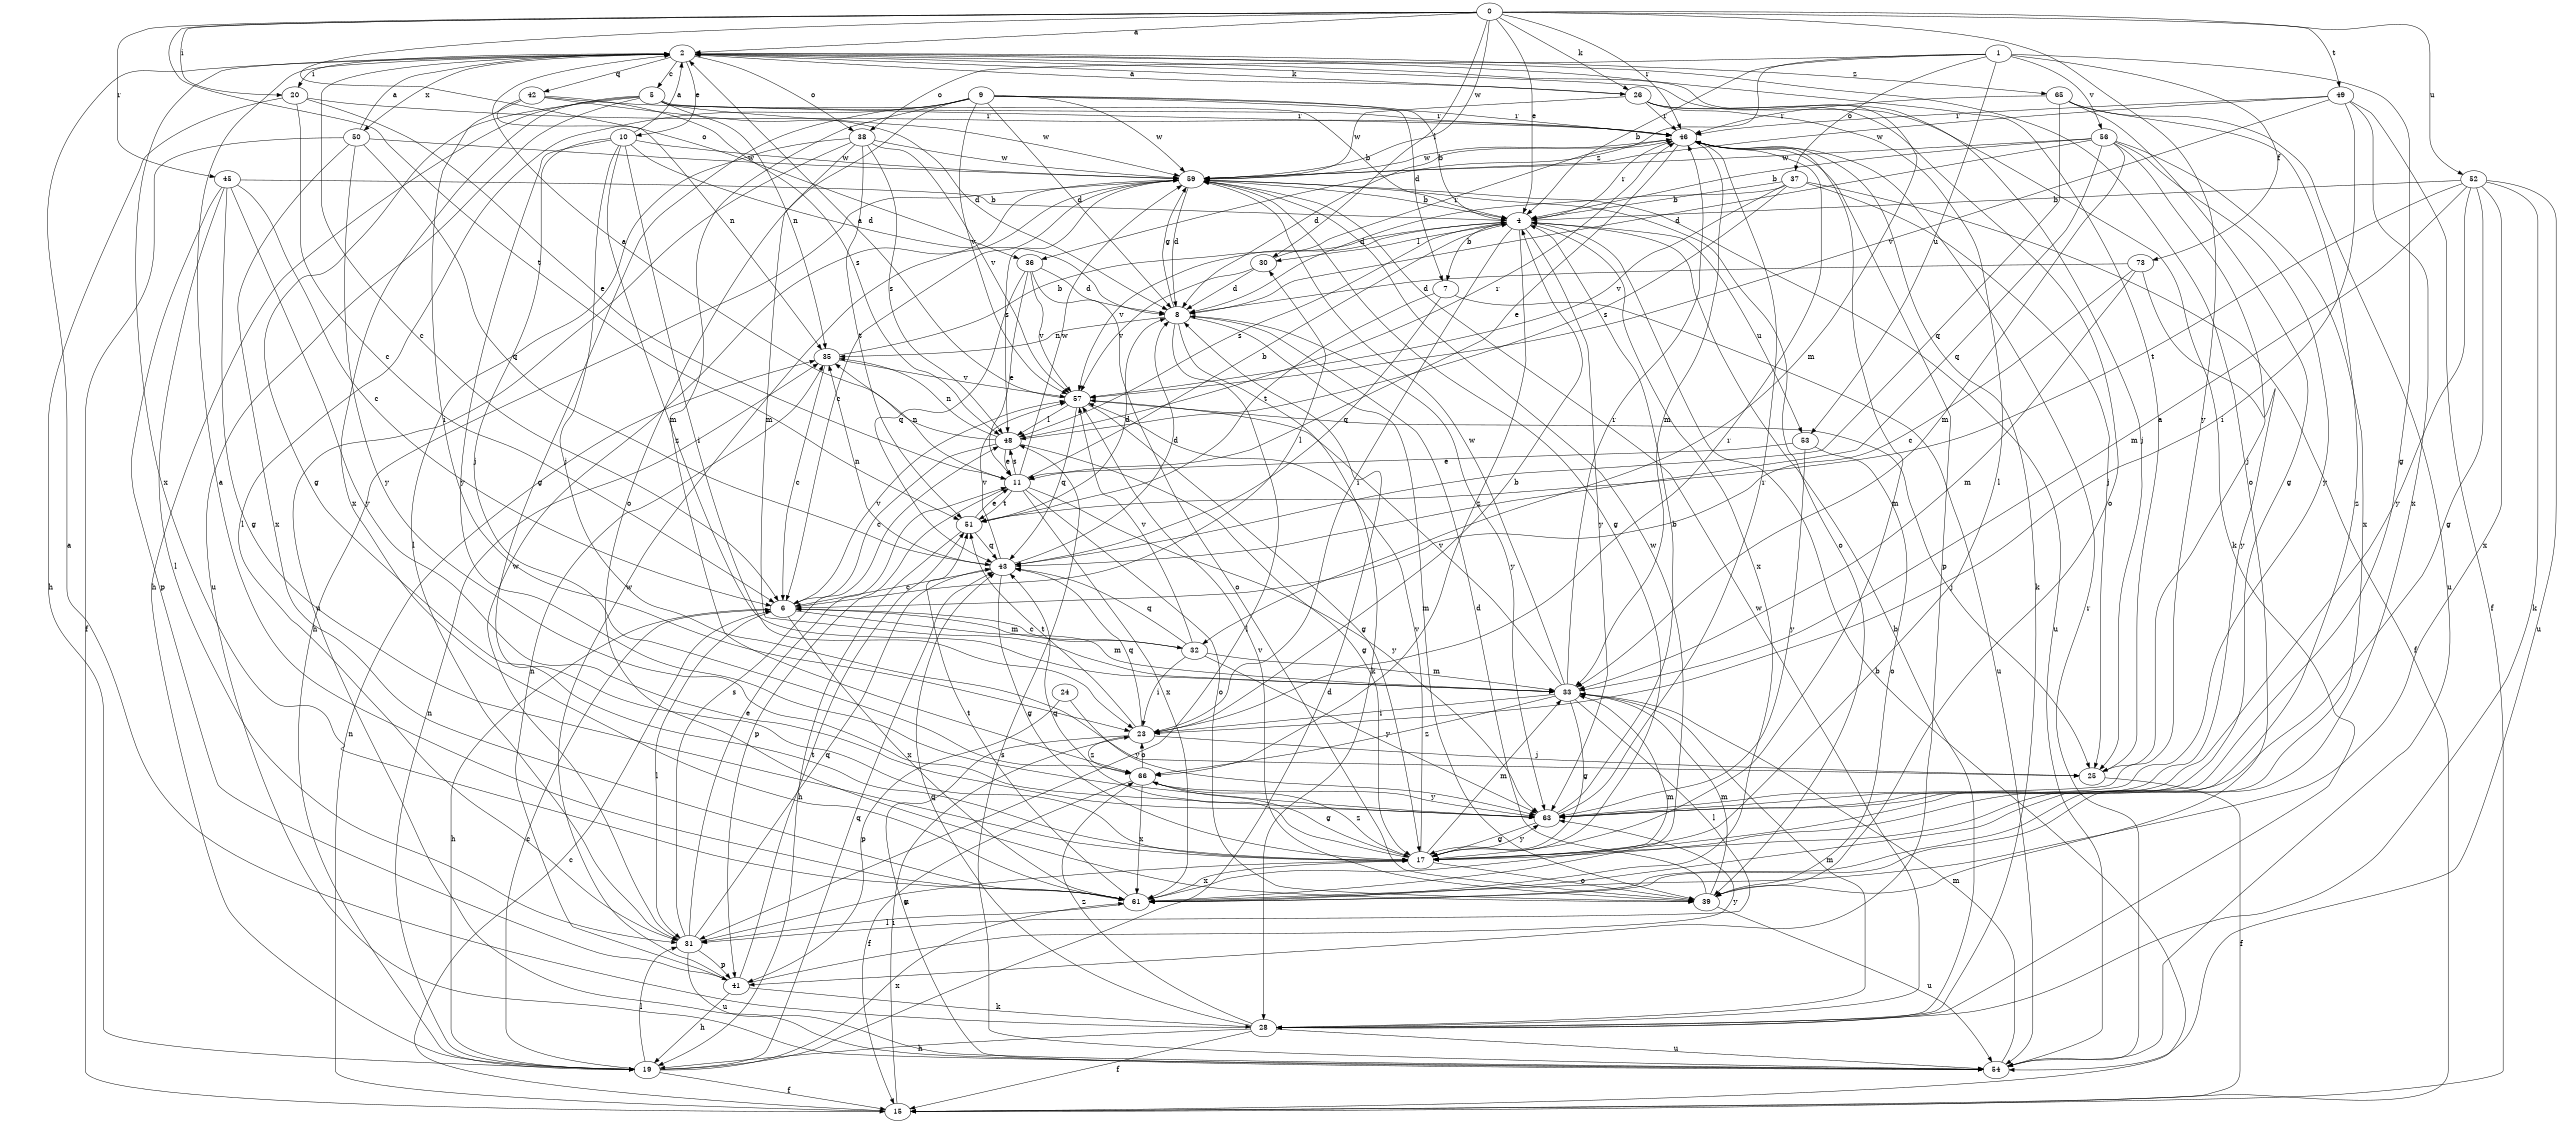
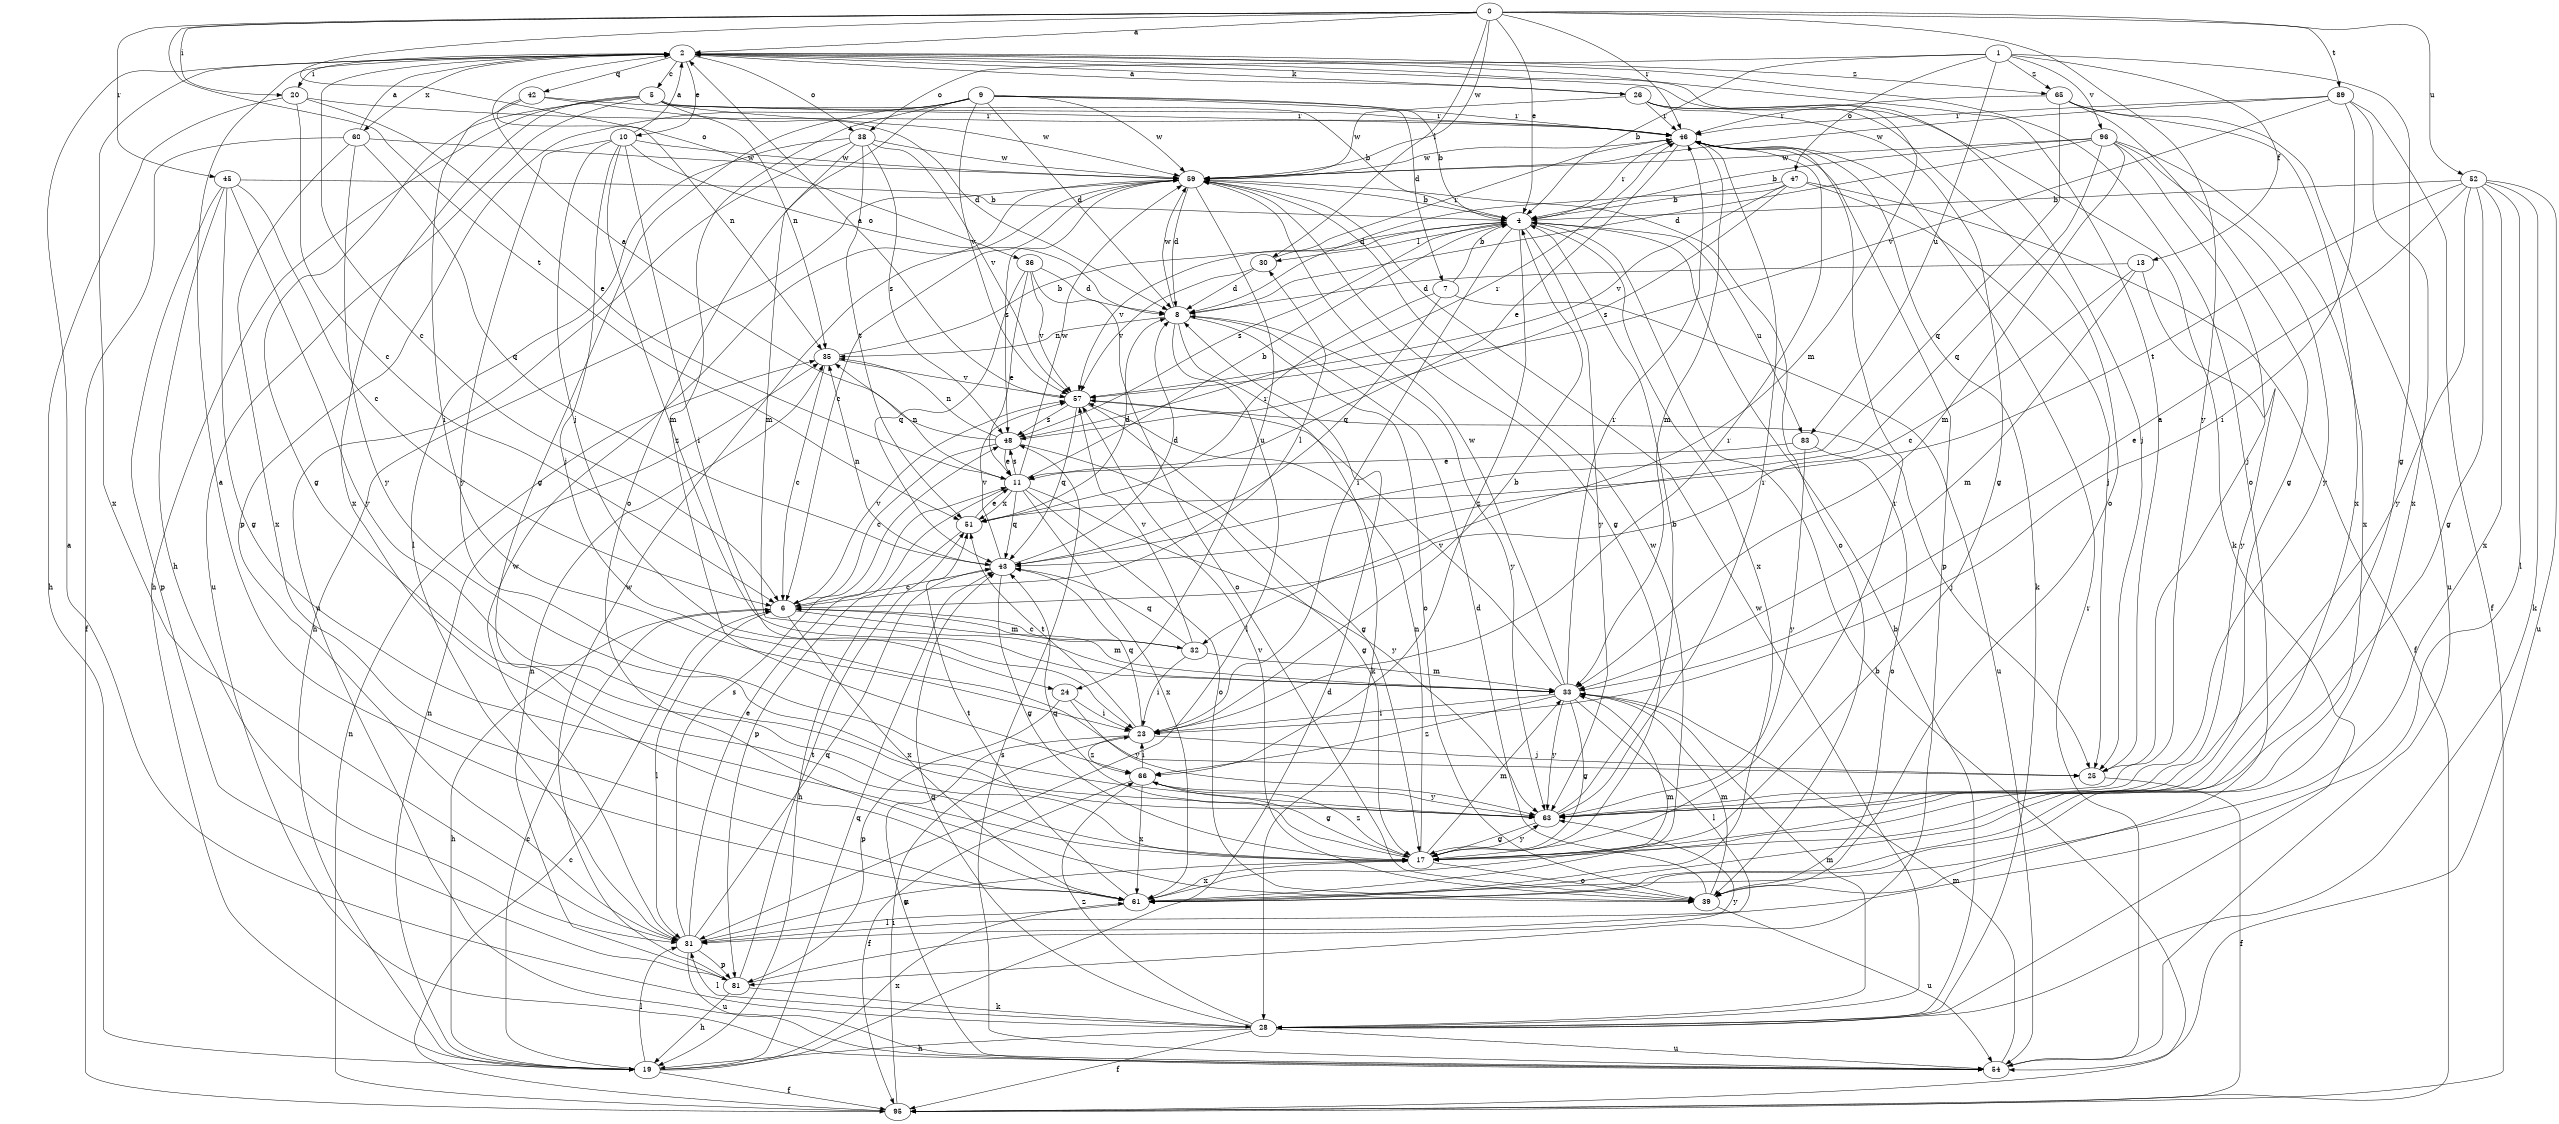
  strict digraph {
    0
    2
    20
    26
    30
    36
    45
    46
-   49
+   49 [label=89]
    51
    52
    59
    63
    4
    38
    65
    5
    6
    10
    28
    32
    39
    42
-   60 [label=50]
+   60
    61
    9
    17
    57
    66
    31
    7
    8
    19
    11
    25
    43
-   41
+   41 [label=81]
    33
    23
-   15
+   15 [label=95]
    54
    48
    1
-   13 [label=73]
-   37
-   53
-   56
+   13
+   37 [label=47]
+   53 [label=83]
+   56 [label=96]
    35
    24
    0 -> 2 [label=a]
    0 -> 20 [label=i]
-   0 -> 26 [label=k]
    0 -> 30 [label=l]
    0 -> 36 [label=o]
    0 -> 45 [label=r]
    0 -> 46 [label=r]
    0 -> 49 [label=t]
    0 -> 51 [label=t]
    0 -> 52 [label=u]
    0 -> 59 [label=w]
    0 -> 63 [label=y]
    0 -> 4 [label=e]
    2 -> 20 [label=i]
    2 -> 26 [label=k]
    2 -> 38 [label=o]
    2 -> 65 [label=z]
    2 -> 5 [label=c]
    2 -> 6 [label=c]
    2 -> 10 [label=e]
    2 -> 28 [label=k]
    2 -> 32 [label=m]
    2 -> 39 [label=o]
    2 -> 42 [label=q]
    2 -> 60 [label=x]
-   2 -> 61 [label=x]
+   2 -> 31 [label=x]
    20 -> 46 [label=r]
    20 -> 6 [label=c]
    20 -> 19 [label=h]
    20 -> 11 [label=e]
    26 -> 2 [label=a]
    26 -> 46 [label=r]
    26 -> 59 [label=w]
    26 -> 39 [label=o]
-   26 -> 17 [label=l]
+   26 -> 17 [label=g]
    26 -> 25 [label=j]
    30 -> 46 [label=r]
    30 -> 57 [label=v]
    30 -> 8 [label=d]
    36 -> 39 [label=o]
    36 -> 57 [label=v]
    36 -> 8 [label=d]
    36 -> 11 [label=e]
    36 -> 43 [label=q]
    45 -> 63 [label=y]
    45 -> 4 [label=b]
    45 -> 6 [label=c]
    45 -> 17 [label=g]
-   45 -> 31 [label=l]
+   45 -> 31 [label=h]
    45 -> 41 [label=p]
    46 -> 59 [label=w]
    46 -> 28 [label=k]
-   46 -> 8 [label=d]
    46 -> 11 [label=e]
    46 -> 41 [label=p]
    46 -> 33 [label=m]
    49 -> 46 [label=r]
    49 -> 59 [label=w]
    49 -> 61 [label=x]
    49 -> 57 [label=v]
    49 -> 23 [label=i]
    49 -> 15 [label=f]
    51 -> 8 [label=d]
    51 -> 19 [label=h]
    51 -> 11 [label=e]
-   51 -> 43 [label=q]
+   11 -> 43 [label=q]
    52 -> 51 [label=t]
    52 -> 63 [label=y]
    52 -> 4 [label=b]
    52 -> 28 [label=k]
    52 -> 61 [label=x]
    52 -> 17 [label=g]
-   52 -> 33 [label=m]
+   52 -> 31 [label=l]
+   52 -> 33 [label=e]
    52 -> 54 [label=u]
    59 -> 4 [label=b]
    59 -> 6 [label=c]
    59 -> 39 [label=o]
    59 -> 17 [label=g]
    59 -> 8 [label=d]
    59 -> 19 [label=h]
-   59 -> 54 [label=u]
+   59 -> 24 [label=u]
    59 -> 48 [label=s]
    63 -> 46 [label=r]
    63 -> 4 [label=b]
    63 -> 17 [label=g]
    4 -> 30 [label=l]
    4 -> 46 [label=r]
    4 -> 63 [label=y]
    4 -> 61 [label=x]
    4 -> 57 [label=v]
    4 -> 66 [label=z]
    4 -> 23 [label=i]
    4 -> 48 [label=s]
    4 -> 53 [label=u]
    38 -> 51 [label=t]
    38 -> 59 [label=w]
    38 -> 57 [label=v]
    38 -> 31 [label=l]
    38 -> 33 [label=m]
    38 -> 54 [label=u]
    38 -> 48 [label=s]
    65 -> 46 [label=r]
-   65 -> 61 [label=z]
+   65 -> 61 [label=x]
    65 -> 17 [label=g]
    65 -> 43 [label=q]
    65 -> 54 [label=u]
    5 -> 46 [label=r]
    5 -> 59 [label=w]
    5 -> 4 [label=b]
    5 -> 61 [label=x]
    5 -> 17 [label=g]
    5 -> 19 [label=h]
    5 -> 54 [label=u]
    5 -> 35 [label=n]
    6 -> 30 [label=l]
    6 -> 32 [label=m]
    6 -> 61 [label=x]
    6 -> 57 [label=v]
    6 -> 31 [label=l]
    6 -> 19 [label=h]
    6 -> 33 [label=m]
    10 -> 2 [label=a]
    10 -> 59 [label=w]
    10 -> 63 [label=y]
-   10 -> 8 [label=d]
+   10 -> 8 [label=o]
    10 -> 25 [label=j]
    10 -> 33 [label=m]
    10 -> 23 [label=i]
-   10 -> 66 [label=j]
+   10 -> 24 [label=j]
    28 -> 2 [label=a]
    28 -> 59 [label=w]
    28 -> 4 [label=b]
    28 -> 66 [label=z]
+   28 -> 31 [label=l]
    28 -> 19 [label=h]
    28 -> 43 [label=q]
    28 -> 33 [label=m]
    28 -> 15 [label=f]
    28 -> 54 [label=u]
-   32 -> 63 [label=y]
+   33 -> 63 [label=y]
    32 -> 6 [label=c]
    32 -> 57 [label=v]
    32 -> 43 [label=q]
    32 -> 33 [label=m]
    32 -> 23 [label=i]
    39 -> 57 [label=v]
    39 -> 8 [label=d]
    39 -> 33 [label=m]
    39 -> 54 [label=u]
    42 -> 46 [label=r]
    42 -> 8 [label=d]
    42 -> 23 [label=i]
-   42 -> 48 [label=s]
    42 -> 35 [label=n]
    60 -> 2 [label=a]
    60 -> 59 [label=w]
    60 -> 63 [label=y]
    60 -> 61 [label=x]
    60 -> 43 [label=q]
    60 -> 15 [label=f]
    61 -> 2 [label=a]
    61 -> 51 [label=t]
    61 -> 59 [label=w]
    61 -> 31 [label=l]
    61 -> 33 [label=m]
    9 -> 46 [label=r]
    9 -> 59 [label=w]
    9 -> 4 [label=b]
    9 -> 39 [label=o]
    9 -> 17 [label=g]
    9 -> 57 [label=v]
    9 -> 66 [label=z]
-   9 -> 31 [label=l]
+   9 -> 31 [label=p]
    9 -> 7 [label=d]
    9 -> 8 [label=d]
-   17 -> 46 [label=m]
+   17 -> 46 [label=r]
    17 -> 63 [label=y]
    17 -> 39 [label=o]
    17 -> 61 [label=x]
-   17 -> 57 [label=v]
+   17 -> 57 [label=n]
    17 -> 66 [label=z]
    17 -> 43 [label=q]
    17 -> 33 [label=m]
    57 -> 2 [label=a]
    57 -> 17 [label=g]
    57 -> 25 [label=j]
    57 -> 43 [label=q]
-   57 -> 48 [label=l]
+   57 -> 48 [label=s]
    66 -> 63 [label=y]
    66 -> 61 [label=x]
    66 -> 17 [label=g]
-   66 -> 23 [label=o]
+   66 -> 23 [label=i]
    66 -> 15 [label=f]
    31 -> 59 [label=w]
    31 -> 17 [label=g]
    31 -> 11 [label=e]
    31 -> 43 [label=q]
    31 -> 41 [label=p]
    31 -> 54 [label=u]
    31 -> 48 [label=s]
-   7 -> 51 [label=t]
-   4 -> 7 [label=b]
+   7 -> 51 [label=r]
+   7 -> 4 [label=b]
    7 -> 43 [label=q]
    7 -> 54 [label=u]
-   8 -> 59 [label=g]
+   8 -> 59 [label=w]
    8 -> 63 [label=y]
    8 -> 28 [label=k]
-   8 -> 39 [label=m]
+   8 -> 39 [label=o]
    8 -> 31 [label=l]
    8 -> 35 [label=n]
    19 -> 6 [label=c]
    19 -> 61 [label=x]
    19 -> 31 [label=l]
    19 -> 8 [label=d]
    19 -> 43 [label=q]
    19 -> 15 [label=f]
    19 -> 35 [label=n]
-   11 -> 51 [label=t]
+   11 -> 51 [label=x]
    11 -> 59 [label=w]
    11 -> 63 [label=y]
    11 -> 4 [label=b]
    11 -> 39 [label=o]
    11 -> 61 [label=x]
    11 -> 41 [label=p]
    11 -> 48 [label=s]
    11 -> 35 [label=n]
    25 -> 2 [label=a]
    25 -> 15 [label=f]
    43 -> 6 [label=c]
    43 -> 17 [label=g]
    43 -> 57 [label=v]
    43 -> 8 [label=d]
    43 -> 35 [label=n]
    41 -> 51 [label=t]
    41 -> 59 [label=w]
    41 -> 63 [label=y]
    41 -> 28 [label=k]
    41 -> 19 [label=h]
    41 -> 35 [label=n]
    33 -> 46 [label=r]
    33 -> 59 [label=w]
    33 -> 17 [label=g]
    33 -> 57 [label=v]
    33 -> 66 [label=z]
    33 -> 31 [label=l]
    33 -> 23 [label=i]
    23 -> 46 [label=r]
    23 -> 51 [label=t]
    23 -> 4 [label=b]
    23 -> 66 [label=z]
    23 -> 25 [label=j]
    23 -> 43 [label=q]
    23 -> 54 [label=u]
    15 -> 4 [label=b]
    15 -> 6 [label=c]
    15 -> 23 [label=i]
    15 -> 35 [label=n]
    54 -> 46 [label=r]
    54 -> 33 [label=m]
    54 -> 48 [label=s]
    48 -> 2 [label=a]
    48 -> 46 [label=r]
    48 -> 6 [label=c]
    48 -> 17 [label=g]
    48 -> 11 [label=e]
    48 -> 35 [label=n]
    1 -> 4 [label=b]
    1 -> 38 [label=o]
-   1 -> 36 [label=z]
+   1 -> 65 [label=z]
    1 -> 17 [label=g]
    1 -> 13 [label=f]
    1 -> 37 [label=o]
    1 -> 53 [label=u]
    1 -> 56 [label=v]
    13 -> 63 [label=y]
    13 -> 6 [label=c]
    13 -> 8 [label=d]
    13 -> 33 [label=m]
    37 -> 4 [label=b]
    37 -> 57 [label=v]
    37 -> 8 [label=d]
    37 -> 25 [label=j]
    37 -> 15 [label=f]
    37 -> 48 [label=s]
    53 -> 63 [label=y]
    53 -> 39 [label=o]
    53 -> 11 [label=e]
    56 -> 59 [label=w]
    56 -> 63 [label=y]
    56 -> 4 [label=b]
    56 -> 61 [label=x]
    56 -> 8 [label=d]
    56 -> 25 [label=j]
    56 -> 43 [label=q]
    56 -> 33 [label=m]
    35 -> 4 [label=b]
    35 -> 6 [label=c]
    35 -> 57 [label=v]
    24 -> 63 [label=y]
    24 -> 41 [label=p]
+   24 -> 23 [label=i]
  }
